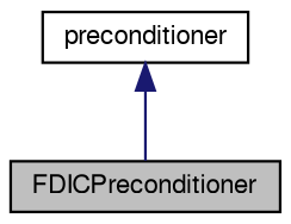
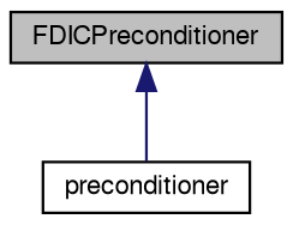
  digraph {
    node [color=black fontname=FreeSans fontsize=10 shape=record]
    n1 [fillcolor=grey75 fontcolor=black height=0.2 label=FDICPreconditioner style=filled width=0.4]
    n2 [height=0.2 label=preconditioner width=0.4]
-   n2 -> n1 [color=midnightblue dir=back fontname=FreeSans fontsize=10 labelfontname=FreeSans labelfontsize=10 style=solid]
+   n1 -> n2 [color=midnightblue dir=back fontname=FreeSans fontsize=10 labelfontname=FreeSans labelfontsize=10 style=solid]
  }
